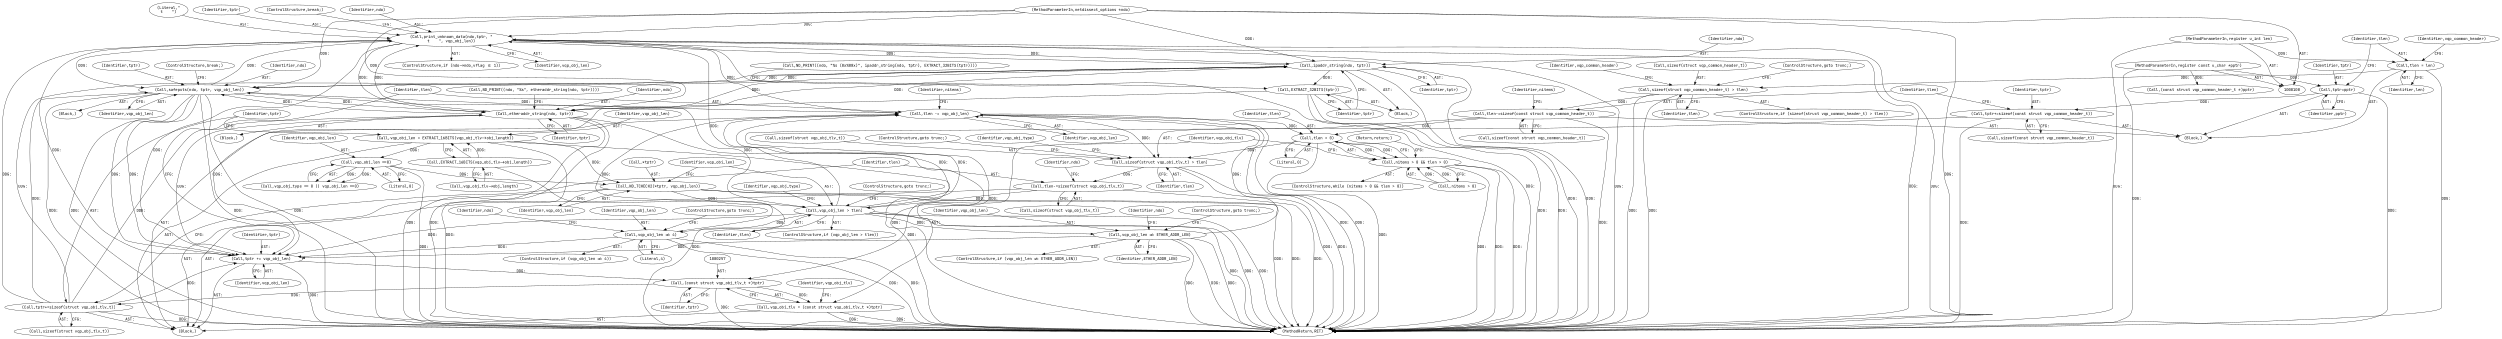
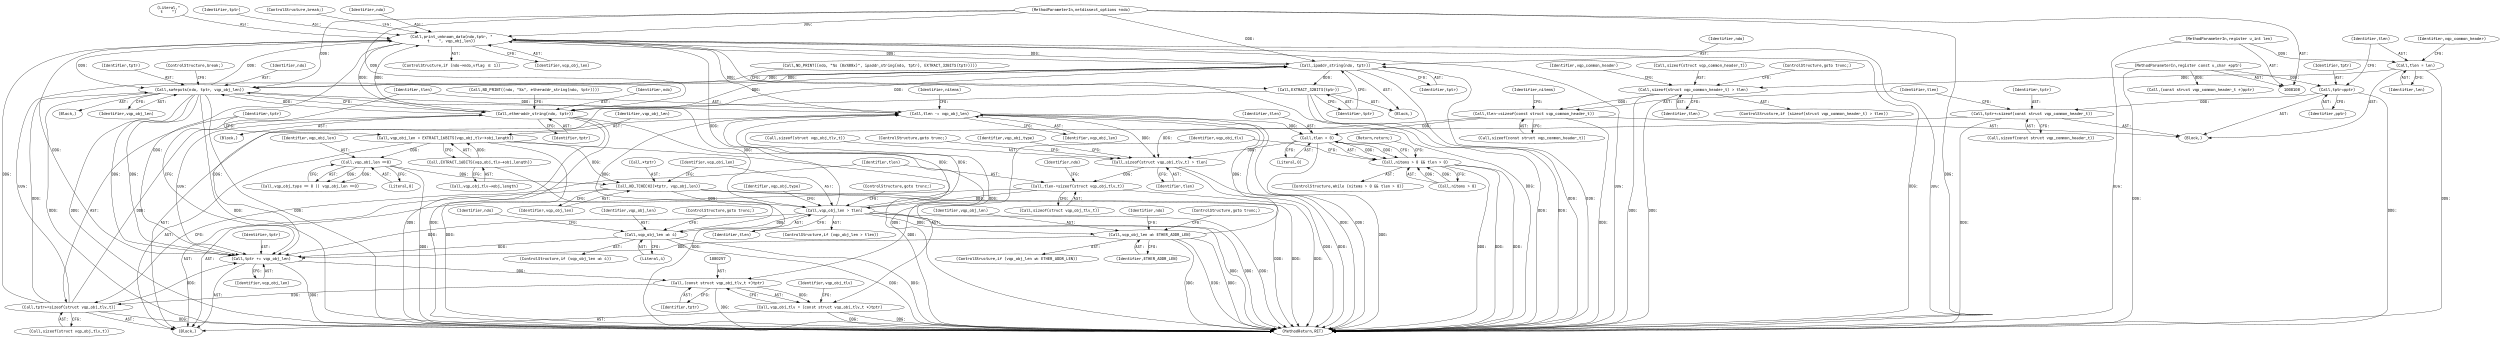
  digraph {
    fontname="JetBrains Mono"
    node [fontname="JetBrains Mono"]
    edge [fontname="JetBrains Mono"]
    n1 [label="(Call,print_unknown_data(ndo,tptr, \"\n\t    \", vqp_obj_len))"]
    n2 [label="(Call,ipaddr_string(ndo, tptr))"]
    n3 [label="(Call,safeputs(ndo, tptr, vqp_obj_len))"]
    n4 [label="(Call,etheraddr_string(ndo, tptr))"]
    n5 [label="(Call,tptr += vqp_obj_len)"]
    n6 [label="(Call,tlen -= vqp_obj_len)"]
    n7 [label="(ControlStructure,if (ndo->ndo_vflag <= 1))"]
    n8 [label="(Identifier,vqp_obj_len)"]
    n9 [label="(MethodReturn,RET)"]
    n10 [label="(Call,EXTRACT_32BITS(tptr))"]
    n11 [label="(Identifier,tptr)"]
    n12 [label="(Block,)"]
    n13 [label="(Block,)"]
    n14 [label="(Identifier,vqp_obj_len)"]
    n15 [label="(Block,)"]
    n16 [label="(Identifier,tptr)"]
    n17 [label="(Block,)"]
    n18 [label="(Call,(const struct vqp_obj_tlv_t *)tptr)"]
    n19 [label="(Identifier,vqp_obj_len)"]
    n20 [label="(Call,sizeof(struct vqp_obj_tlv_t) > tlen)"]
    n21 [label="(Call,tlen > 0)"]
    n22 [label="(Identifier,vqp_obj_len)"]
    n23 [label="(Identifier,tptr)"]
    n24 [label="(MethodParameterIn,netdissect_options *ndo)"]
    1000108
    n26 [label="(Call,tptr+=sizeof(struct vqp_obj_tlv_t))"]
    n27 [label="(Call,sizeof(struct vqp_obj_tlv_t))"]
    n28 [label="(Call,vqp_obj_tlv = (const struct vqp_obj_tlv_t *)tptr)"]
    n29 [label="(Identifier,tptr)"]
    n30 [label="(Call,tptr+=sizeof(const struct vqp_common_header_t))"]
    n31 [label="(Block,)"]
    n32 [label="(Call,sizeof(const struct vqp_common_header_t))"]
    n33 [label="(Call,tptr=pptr)"]
    n34 [label="(Identifier,pptr)"]
    n35 [label="(MethodParameterIn,register const u_char *pptr)"]
    n36 [label="(Call,(const struct vqp_common_header_t *)pptr)"]
    n37 [label="(Call,vqp_obj_len != 4)"]
    n38 [label="(Literal,4)"]
    n39 [label="(ControlStructure,if (vqp_obj_len != 4))"]
    n40 [label="(Call,vqp_obj_len > tlen)"]
    n41 [label="(Call,vqp_obj_len != ETHER_ADDR_LEN)"]
    n42 [label="(Identifier,tlen)"]
    n43 [label="(ControlStructure,if (vqp_obj_len > tlen))"]
    n44 [label="(ControlStructure,if (vqp_obj_len != ETHER_ADDR_LEN))"]
    n45 [label="(Identifier,ETHER_ADDR_LEN)"]
    n46 [label="(Call,ND_TCHECK2(*tptr, vqp_obj_len))"]
    n47 [label="(Identifier,vqp_obj_len)"]
    n48 [label="(Call,vqp_obj_len = EXTRACT_16BITS(vqp_obj_tlv->obj_length))"]
    n49 [label="(Call,EXTRACT_16BITS(vqp_obj_tlv->obj_length))"]
    n50 [label="(Call,vqp_obj_len ==0)"]
    n51 [label="(Call,vqp_obj_tlv->obj_length)"]
    n52 [label="(Call,vqp_obj_type == 0 || vqp_obj_len ==0)"]
    n53 [label="(Literal,0)"]
    n54 [label="(Call,tlen-=sizeof(struct vqp_obj_tlv_t))"]
    n55 [label="(Call,sizeof(struct vqp_obj_tlv_t))"]
    n56 [label="(Identifier,tlen)"]
    n57 [label="(Call,nitems > 0 && tlen > 0)"]
    n58 [label="(Literal,0)"]
    n59 [label="(Call,nitems > 0)"]
    n60 [label="(ControlStructure,while (nitems > 0 && tlen > 0))"]
    n61 [label="(Call,tlen-=sizeof(const struct vqp_common_header_t))"]
    n62 [label="(Call,sizeof(const struct vqp_common_header_t))"]
    n63 [label="(Call,sizeof(struct vqp_common_header_t) > tlen)"]
    n64 [label="(ControlStructure,if (sizeof(struct vqp_common_header_t) > tlen))"]
    n65 [label="(Identifier,tlen)"]
    n66 [label="(Call,tlen = len)"]
    n67 [label="(Identifier,len)"]
    n68 [label="(MethodParameterIn,register u_int len)"]
    n69 [label="(Call,sizeof(struct vqp_common_header_t))"]
    n70 [label="(Identifier,tlen)"]
    n71 [label="(Identifier,tlen)"]
    n72 [label="(ControlStructure,goto trunc;)"]
    n73 [label="(Identifier,ndo)"]
    n74 [label="(Identifier,ndo)"]
    n75 [label="(Identifier,vqp_obj_type)"]
    n76 [label="(Identifier,ndo)"]
    n77 [label="(Identifier,vqp_obj_len)"]
    n78 [label="(Identifier,vqp_obj_len)"]
    n79 [label="(Identifier,tlen)"]
    n80 [label="(Literal,\"\n\t    \")"]
    n81 [label="(Identifier,vqp_obj_tlv)"]
    n82 [label="(Return,return;)"]
    n83 [label="(Identifier,tptr)"]
    n84 [label="(Identifier,vqp_common_header)"]
    n85 [label="(ControlStructure,goto trunc;)"]
    n86 [label="(ControlStructure,goto trunc;)"]
    n87 [label="(Identifier,ndo)"]
    n88 [label="(Identifier,vqp_obj_tlv)"]
    n89 [label="(Identifier,tptr)"]
    n90 [label="(Call,sizeof(struct vqp_obj_tlv_t))"]
    n91 [label="(Identifier,tptr)"]
    n92 [label="(Call,ND_PRINT((ndo, \"%s (0x%08x)\", ipaddr_string(ndo, tptr), EXTRACT_32BITS(tptr))))"]
    n93 [label="(Identifier,vqp_obj_len)"]
    n94 [label="(ControlStructure,break;)"]
    n95 [label="(ControlStructure,goto trunc;)"]
    n96 [label="(Call,ND_PRINT((ndo, \"%s\", etheraddr_string(ndo, tptr))))"]
    n97 [label="(Identifier,tptr)"]
    n98 [label="(Identifier,ndo)"]
    n99 [label="(Call,*tptr)"]
    n100 [label="(Identifier,vqp_obj_len)"]
    n101 [label="(Identifier,ndo)"]
    n102 [label="(Identifier,nitems)"]
    n103 [label="(Identifier,tlen)"]
    n104 [label="(Identifier,tptr)"]
    n105 [label="(Identifier,tptr)"]
    n106 [label="(ControlStructure,break;)"]
    n107 [label="(Identifier,nitems)"]
    n108 [label="(Identifier,ndo)"]
    n109 [label="(Identifier,vqp_obj_len)"]
    n110 [label="(Identifier,tlen)"]
    n111 [label="(ControlStructure,goto trunc;)"]
    n112 [label="(Identifier,vqp_obj_type)"]
    n113 [label="(Identifier,vqp_common_header)"]
    1000257
    n1 -> n2 [label="DDG: "]
    n1 -> n3 [label="DDG: "]
    n1 -> n4 [label="DDG: "]
    n1 -> n5 [label="DDG: "]
    n1 -> n5 [label="DDG: "]
    n1 -> n6 [label="DDG: "]
    n1 -> n7 [label="AST: "]
    n1 -> n8 [label="CFG: "]
    n1 -> n9 [label="DDG: "]
    n1 -> n9 [label="DDG: "]
    n1 -> n9 [label="DDG: "]
    n1 -> n9 [label="DDG: "]
    n2 -> n1 [label="DDG: "]
    n2 -> n3 [label="DDG: "]
    n2 -> n4 [label="DDG: "]
    n2 -> n9 [label="DDG: "]
    n2 -> n9 [label="DDG: "]
    n2 -> n10 [label="DDG: "]
    n2 -> n11 [label="CFG: "]
    n2 -> n12 [label="AST: "]
    n3 -> n1 [label="DDG: "]
    n3 -> n2 [label="DDG: "]
-   n3 -> n4 [label="DDG: "]
+   n3 -> n4 [label="CFG: "]
    n3 -> n5 [label="DDG: "]
    n3 -> n5 [label="DDG: "]
    n3 -> n6 [label="DDG: "]
    n3 -> n9 [label="DDG: "]
    n3 -> n9 [label="DDG: "]
    n3 -> n9 [label="DDG: "]
    n3 -> n9 [label="DDG: "]
    n3 -> n13 [label="AST: "]
    n3 -> n14 [label="CFG: "]
    n4 -> n1 [label="DDG: "]
    n4 -> n2 [label="DDG: "]
    n4 -> n3 [label="DDG: "]
    n4 -> n5 [label="DDG: "]
    n4 -> n9 [label="DDG: "]
    n4 -> n9 [label="DDG: "]
    n4 -> n9 [label="DDG: "]
    n4 -> n15 [label="AST: "]
    n4 -> n16 [label="CFG: "]
    n5 -> n9 [label="DDG: "]
    n5 -> n17 [label="AST: "]
    n5 -> n18 [label="DDG: "]
    n5 -> n19 [label="CFG: "]
    n6 -> n9 [label="DDG: "]
    n6 -> n9 [label="DDG: "]
    n6 -> n17 [label="AST: "]
    n6 -> n20 [label="DDG: "]
    n6 -> n21 [label="DDG: "]
    n6 -> n22 [label="CFG: "]
    n8 -> n1 [label="AST: "]
    n10 -> n5 [label="DDG: "]
    n10 -> n9 [label="DDG: "]
    n10 -> n9 [label="DDG: "]
    n10 -> n12 [label="AST: "]
    n10 -> n23 [label="CFG: "]
    n11 -> n2 [label="AST: "]
    n14 -> n3 [label="AST: "]
    n16 -> n4 [label="AST: "]
    n18 -> n9 [label="DDG: "]
    n18 -> n26 [label="DDG: "]
    n18 -> n28 [label="AST: "]
    n18 -> n28 [label="DDG: "]
    n18 -> n29 [label="CFG: "]
    n19 -> n5 [label="AST: "]
    n20 -> n9 [label="DDG: "]
    n20 -> n9 [label="DDG: "]
    n20 -> n54 [label="DDG: "]
    n20 -> n56 [label="CFG: "]
    n21 -> n9 [label="DDG: "]
    n21 -> n20 [label="DDG: "]
    n21 -> n57 [label="AST: "]
    n21 -> n57 [label="DDG: "]
    n21 -> n57 [label="DDG: "]
    n21 -> n58 [label="CFG: "]
    n22 -> n6 [label="AST: "]
    n23 -> n2 [label="CFG: "]
    n23 -> n10 [label="AST: "]
    n24 -> n1 [label="DDG: "]
    n24 -> n2 [label="DDG: "]
    n24 -> n3 [label="DDG: "]
    n24 -> n4 [label="DDG: "]
    n24 -> n9 [label="DDG: "]
    n24 -> 1000108 [label="AST: "]
    n26 -> n1 [label="DDG: "]
    n26 -> n2 [label="DDG: "]
    n26 -> n3 [label="DDG: "]
    n26 -> n4 [label="DDG: "]
    n26 -> n5 [label="DDG: "]
    n26 -> n9 [label="DDG: "]
    n26 -> n17 [label="AST: "]
    n26 -> n27 [label="CFG: "]
    n27 -> n26 [label="AST: "]
    n28 -> n9 [label="DDG: "]
    n28 -> n9 [label="DDG: "]
    n28 -> n17 [label="AST: "]
    n28 -> n18 [label="CFG: "]
    n29 -> n18 [label="AST: "]
    n30 -> n9 [label="DDG: "]
    n30 -> n18 [label="DDG: "]
    n30 -> n31 [label="AST: "]
    n30 -> n32 [label="CFG: "]
    n32 -> n30 [label="AST: "]
    n33 -> n9 [label="DDG: "]
    n33 -> n30 [label="DDG: "]
    n33 -> n31 [label="AST: "]
    n33 -> n34 [label="CFG: "]
    n34 -> n33 [label="AST: "]
    n35 -> n9 [label="DDG: "]
    n35 -> 1000108 [label="AST: "]
    n35 -> n33 [label="DDG: "]
    n35 -> n36 [label="DDG: "]
    n37 -> n5 [label="DDG: "]
    n37 -> n6 [label="DDG: "]
    n37 -> n9 [label="DDG: "]
    n37 -> n9 [label="DDG: "]
    n37 -> n38 [label="CFG: "]
    n37 -> n39 [label="AST: "]
    n38 -> n37 [label="AST: "]
    n40 -> n1 [label="DDG: "]
    n40 -> n3 [label="DDG: "]
    n40 -> n5 [label="DDG: "]
    n40 -> n6 [label="DDG: "]
    n40 -> n6 [label="DDG: "]
    n40 -> n9 [label="DDG: "]
    n40 -> n9 [label="DDG: "]
    n40 -> n9 [label="DDG: "]
    n40 -> n37 [label="DDG: "]
    n40 -> n41 [label="DDG: "]
    n40 -> n42 [label="CFG: "]
    n40 -> n43 [label="AST: "]
    n41 -> n5 [label="DDG: "]
    n41 -> n6 [label="DDG: "]
    n41 -> n9 [label="DDG: "]
    n41 -> n9 [label="DDG: "]
    n41 -> n9 [label="DDG: "]
    n41 -> n44 [label="AST: "]
    n41 -> n45 [label="CFG: "]
    n42 -> n40 [label="AST: "]
    n45 -> n41 [label="AST: "]
    n46 -> n9 [label="DDG: "]
    n46 -> n9 [label="DDG: "]
    n46 -> n17 [label="AST: "]
    n46 -> n40 [label="DDG: "]
    n46 -> n47 [label="CFG: "]
    n47 -> n46 [label="AST: "]
    n48 -> n9 [label="DDG: "]
    n48 -> n9 [label="DDG: "]
    n48 -> n17 [label="AST: "]
    n48 -> n46 [label="DDG: "]
    n48 -> n49 [label="CFG: "]
    n48 -> n50 [label="DDG: "]
    n49 -> n9 [label="DDG: "]
    n49 -> n48 [label="AST: "]
    n49 -> n48 [label="DDG: "]
    n49 -> n51 [label="CFG: "]
    n50 -> n9 [label="DDG: "]
    n50 -> n46 [label="DDG: "]
    n50 -> n52 [label="AST: "]
    n50 -> n52 [label="DDG: "]
    n50 -> n52 [label="DDG: "]
    n50 -> n53 [label="CFG: "]
    n51 -> n49 [label="AST: "]
    n52 -> n50 [label="CFG: "]
    n53 -> n50 [label="AST: "]
    n54 -> n9 [label="DDG: "]
    n54 -> n17 [label="AST: "]
    n54 -> n40 [label="DDG: "]
    n54 -> n55 [label="CFG: "]
    n55 -> n54 [label="AST: "]
    n56 -> n20 [label="AST: "]
    n57 -> n9 [label="DDG: "]
    n57 -> n9 [label="DDG: "]
    n57 -> n9 [label="DDG: "]
    n57 -> n21 [label="CFG: "]
    n57 -> n59 [label="CFG: "]
    n57 -> n60 [label="AST: "]
    n58 -> n21 [label="AST: "]
    n59 -> n57 [label="AST: "]
    n59 -> n57 [label="DDG: "]
    n59 -> n57 [label="DDG: "]
    n61 -> n9 [label="DDG: "]
-   n61 -> n20 [label="AST: "]
+   n61 -> n20 [label="DDG: "]
    n61 -> n21 [label="DDG: "]
    n61 -> n31 [label="AST: "]
    n61 -> n62 [label="CFG: "]
    n62 -> n61 [label="AST: "]
    n63 -> n9 [label="DDG: "]
    n63 -> n9 [label="DDG: "]
    n63 -> n61 [label="DDG: "]
    n63 -> n64 [label="AST: "]
    n63 -> n65 [label="CFG: "]
    n65 -> n63 [label="AST: "]
    n66 -> n9 [label="DDG: "]
    n66 -> n31 [label="AST: "]
    n66 -> n63 [label="DDG: "]
    n66 -> n67 [label="CFG: "]
    n67 -> n66 [label="AST: "]
    n68 -> n9 [label="DDG: "]
    n68 -> 1000108 [label="AST: "]
    n68 -> n66 [label="DDG: "]
    n69 -> n63 [label="AST: "]
    n70 -> n30 [label="CFG: "]
    n70 -> n61 [label="AST: "]
    n71 -> n5 [label="CFG: "]
    n71 -> n6 [label="AST: "]
    n72 -> n40 [label="CFG: "]
    n73 -> n37 [label="CFG: "]
    n74 -> n54 [label="CFG: "]
    n75 -> n20 [label="CFG: "]
    n76 -> n2 [label="AST: "]
    n77 -> n37 [label="AST: "]
    n78 -> n50 [label="AST: "]
    n79 -> n26 [label="CFG: "]
    n79 -> n54 [label="AST: "]
    n80 -> n1 [label="AST: "]
    n81 -> n28 [label="AST: "]
    n81 -> n57 [label="CFG: "]
    n82 -> n57 [label="CFG: "]
    n83 -> n1 [label="AST: "]
    n84 -> n66 [label="CFG: "]
    n85 -> n41 [label="CFG: "]
    n86 -> n63 [label="CFG: "]
    n87 -> n3 [label="AST: "]
    n88 -> n28 [label="CFG: "]
    n89 -> n5 [label="AST: "]
    n90 -> n20 [label="AST: "]
    n91 -> n26 [label="AST: "]
    n91 -> n48 [label="CFG: "]
    n92 -> n10 [label="CFG: "]
    n93 -> n41 [label="AST: "]
    n94 -> n1 [label="CFG: "]
    n95 -> n20 [label="CFG: "]
    n96 -> n4 [label="CFG: "]
    n97 -> n3 [label="AST: "]
    n98 -> n1 [label="AST: "]
    n99 -> n46 [label="AST: "]
    n100 -> n40 [label="AST: "]
    n100 -> n46 [label="CFG: "]
    n101 -> n41 [label="CFG: "]
    n102 -> n6 [label="CFG: "]
    n103 -> n33 [label="CFG: "]
    n103 -> n66 [label="AST: "]
    n104 -> n33 [label="AST: "]
    n105 -> n30 [label="AST: "]
    n106 -> n3 [label="CFG: "]
    n107 -> n61 [label="CFG: "]
    n108 -> n4 [label="AST: "]
    n109 -> n48 [label="AST: "]
    n110 -> n21 [label="AST: "]
    n111 -> n37 [label="CFG: "]
    n112 -> n40 [label="CFG: "]
    n113 -> n63 [label="CFG: "]
    1000257 -> n18 [label="AST: "]
  }
